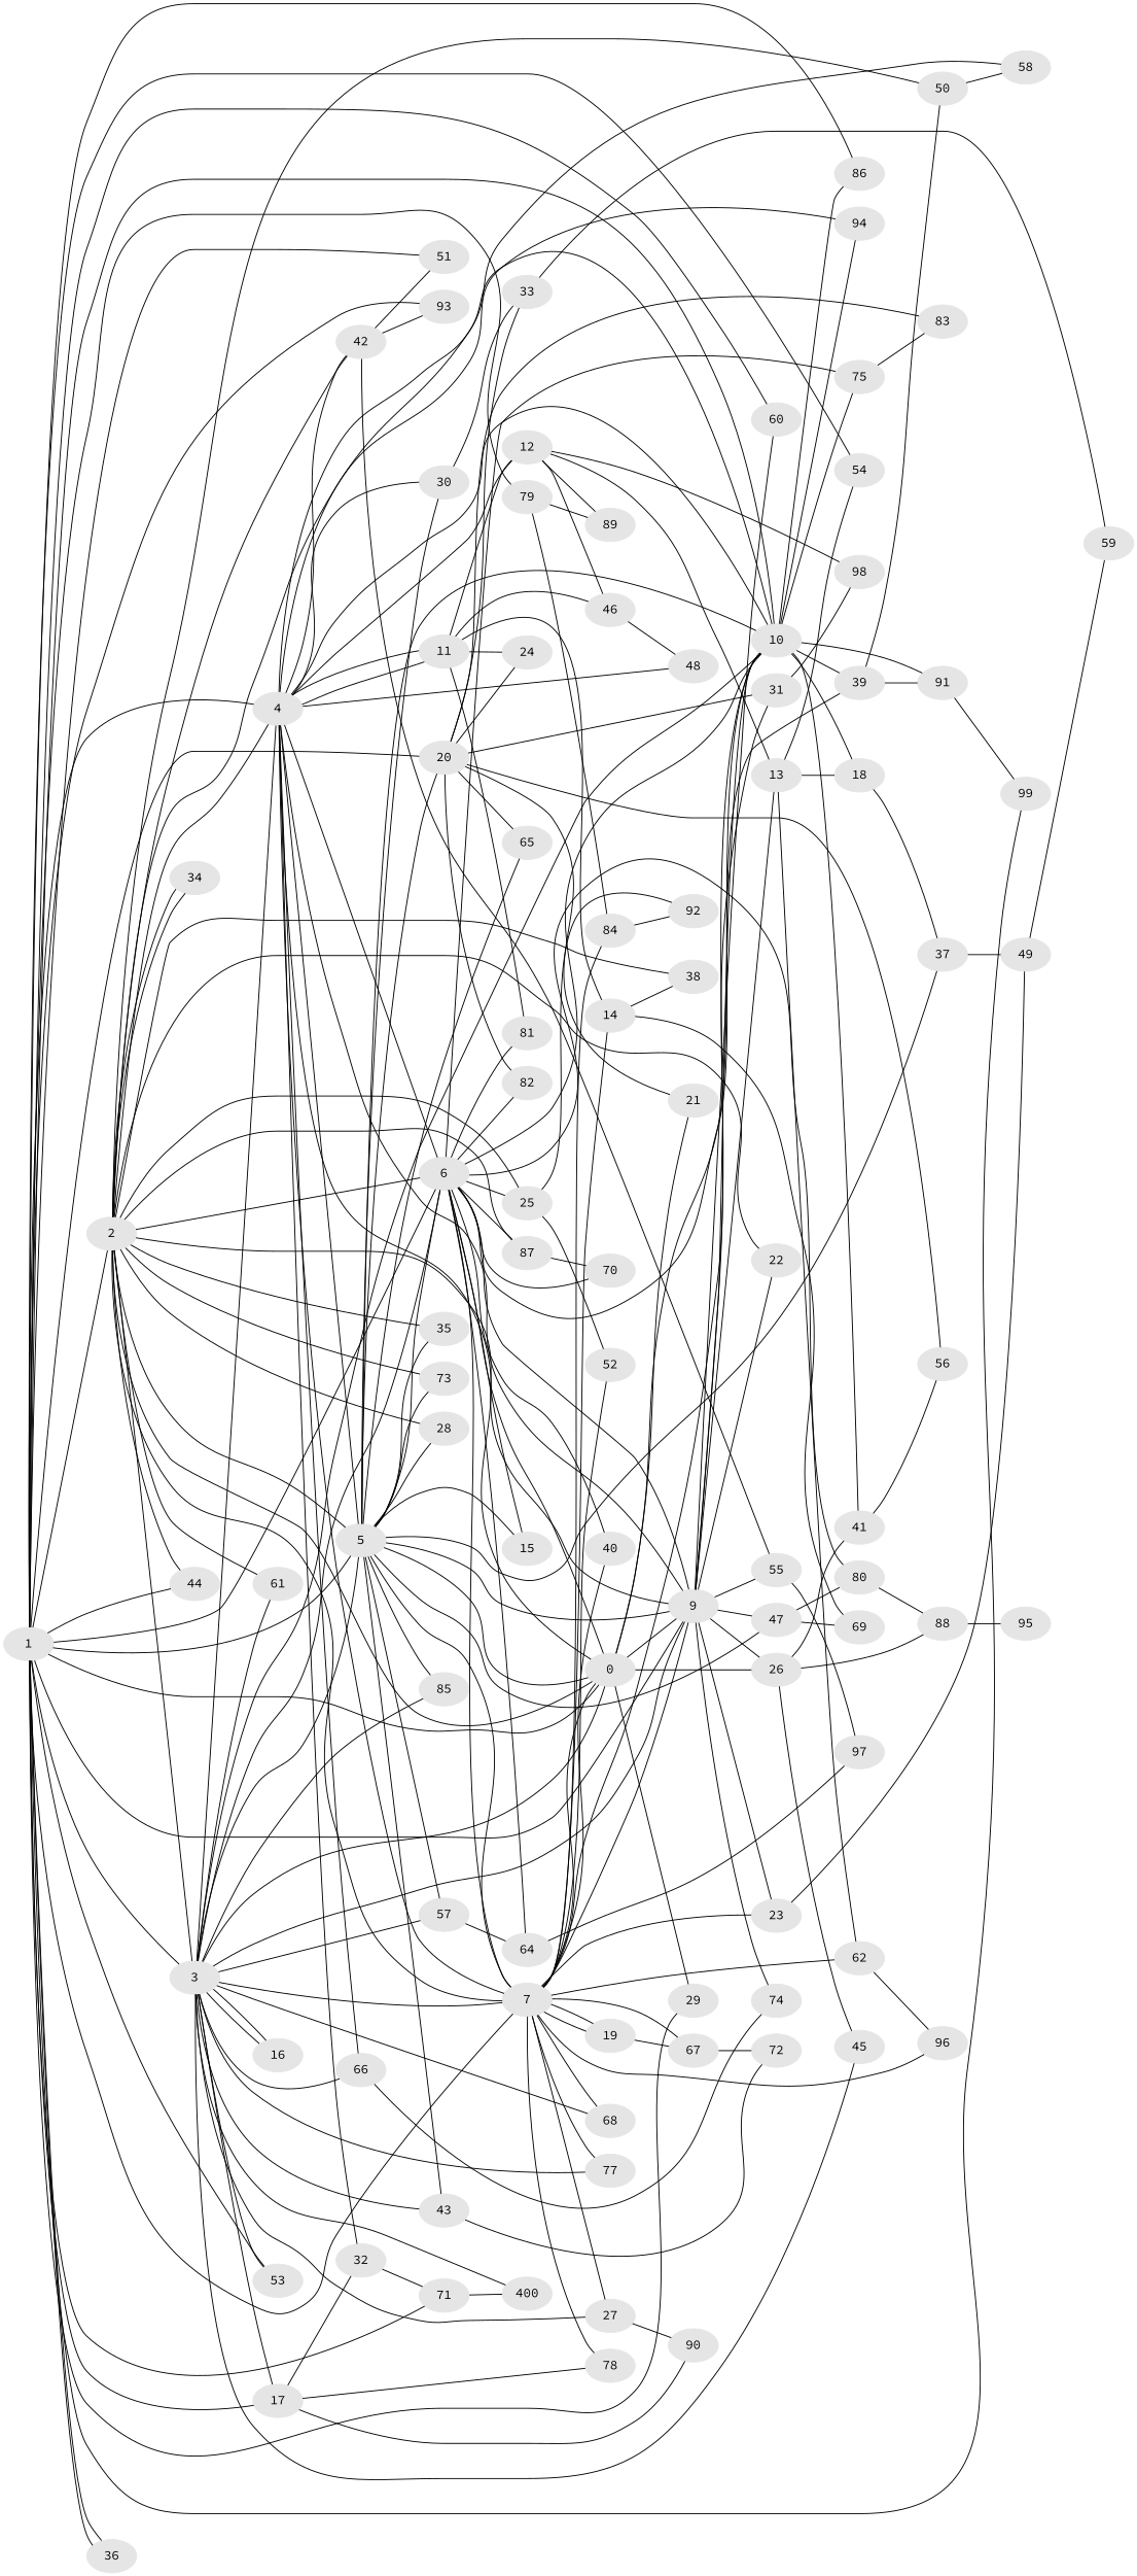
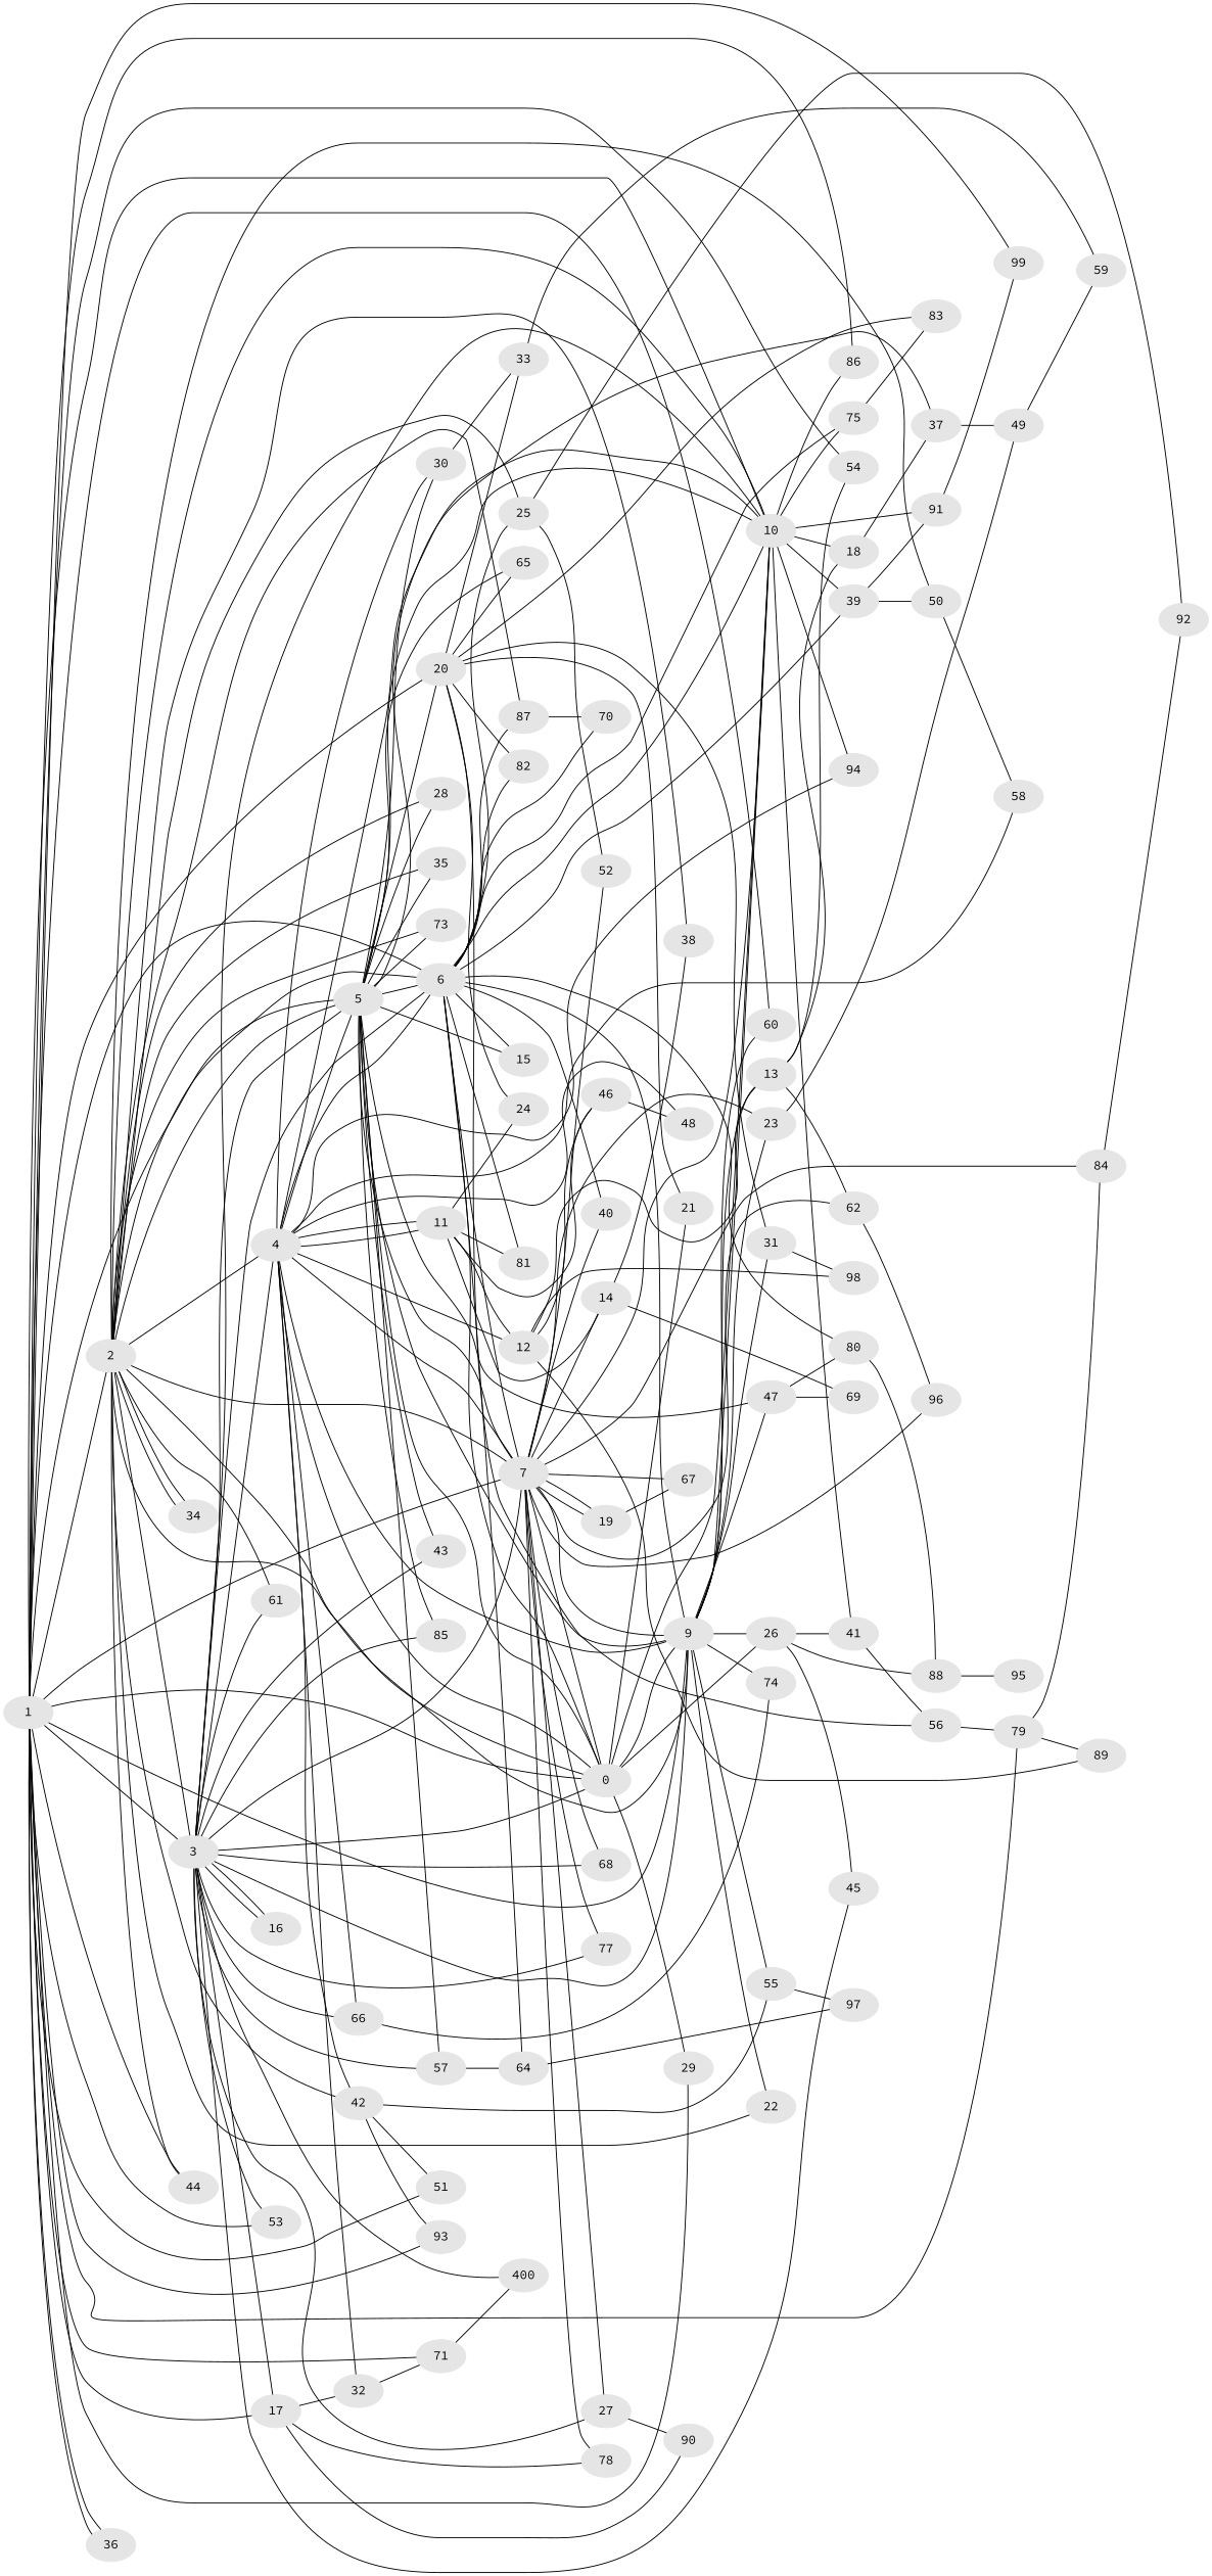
  graph {
    fontname="Source Code Pro"
    rankdir=LR
    node [color=gray90 fontname="Source Code Pro" style=filled]
    edge [fontname="Source Code Pro"]
    1
    2
    3
    4
    5
    6
    7
    n8 [label=0]
    9
    10
    17
    20
    29
    36
    44
    51
    53
    54
    60
    71
    79
    86
    93
    99
    22
    25
    28
    34
    35
    38
    42
    50
    61
    73
    87
    16
    27
    43
    45
    57
    66
    68
    77
    85
    n45 [label=400]
    11
    12
    30
    32
    48
    58
    94
    15
    37
    47
    65
    39
    40
    64
    70
    75
    80
    81
    82
    14
    19
    23
    52
    62
    67
    78
    84
    96
    21
    26
    13
    31
    55
    74
    18
    41
    91
    90
    24
    33
    56
    83
    89
    92
-   72
    46
    98
    49
    69
    97
    88
    59
    95
    1 -- 2
    1 -- 3
-   1 -- 4
    1 -- 5
    1 -- 6
    1 -- 7
    1 -- n8
    1 -- 9
    1 -- 10
    1 -- 17
    1 -- 20
    1 -- 29
    1 -- 36
    1 -- 36
    1 -- 44
    1 -- 51
    1 -- 53
    1 -- 54
    1 -- 60
    1 -- 71
    1 -- 79
    1 -- 86
    1 -- 93
    1 -- 99
    2 -- 3
    2 -- 4
    2 -- 5
    2 -- 6
    2 -- 7
    2 -- n8
    2 -- 9
    2 -- 10
    2 -- 44
    2 -- 22
    2 -- 25
    2 -- 28
    2 -- 34
    2 -- 34
    2 -- 35
    2 -- 38
    2 -- 42
    2 -- 50
    2 -- 61
    2 -- 73
    2 -- 87
    3 -- 4
    3 -- 5
    3 -- 6
    3 -- 7
    3 -- n8
    3 -- 9
    3 -- 10
    3 -- 17
    3 -- 53
    3 -- 61
    3 -- 16
    3 -- 16
    3 -- 27
    3 -- 43
    3 -- 45
    3 -- 57
    3 -- 66
    3 -- 68
    3 -- 77
    3 -- 85
    3 -- n45
    4 -- 5
    4 -- 6
    4 -- 7
    4 -- n8
    4 -- 9
    4 -- 10
    4 -- 42
    4 -- 66
    4 -- 11
    4 -- 11
    4 -- 12
    4 -- 30
    4 -- 32
    4 -- 48
    4 -- 58
    4 -- 94
    5 -- 6
    5 -- 7
    5 -- n8
    5 -- 9
    5 -- 10
    5 -- 20
    5 -- 28
    5 -- 35
    5 -- 73
    5 -- 43
    5 -- 57
    5 -- 85
    5 -- 30
    5 -- 15
    5 -- 37
    5 -- 47
    5 -- 65
    6 -- 7
    6 -- n8
    6 -- 9
    6 -- 10
    6 -- 25
    6 -- 87
    6 -- 15
    6 -- 39
    6 -- 40
    6 -- 64
    6 -- 70
    6 -- 75
    6 -- 80
    6 -- 81
    6 -- 82
    7 -- n8
    7 -- 9
    7 -- 10
    7 -- 27
    7 -- 68
    7 -- 77
    7 -- 40
    7 -- 14
    7 -- 19
    7 -- 19
    7 -- 23
    7 -- 52
    7 -- 62
    7 -- 67
    7 -- 78
    7 -- 84
    7 -- 96
    n8 -- 9
    n8 -- 10
    n8 -- 29
    n8 -- 21
    n8 -- 26
    9 -- 10
    9 -- 60
    9 -- 22
    9 -- 47
    9 -- 23
    9 -- 26
    9 -- 13
    9 -- 31
    9 -- 55
    9 -- 74
    10 -- 86
    10 -- 94
    10 -- 39
    10 -- 75
    10 -- 18
    10 -- 41
    10 -- 91
    17 -- 32
    17 -- 78
    17 -- 90
    20 -- 65
    20 -- 82
    20 -- 21
    20 -- 31
    20 -- 24
    20 -- 33
    20 -- 56
    20 -- 83
    71 -- n45
    79 -- 84
    79 -- 89
    25 -- 52
    25 -- 92
    42 -- 51
    42 -- 93
    42 -- 55
    50 -- 58
    87 -- 70
    27 -- 90
-   43 -- 72
    57 -- 64
    66 -- 74
    11 -- 12
    11 -- 81
    11 -- 14
    11 -- 24
    11 -- 46
    12 -- 13
    12 -- 89
    12 -- 46
    12 -- 98
    30 -- 33
    32 -- 71
    37 -- 49
    47 -- 80
    47 -- 69
    39 -- 50
    39 -- 91
    64 -- 97
    75 -- 83
    80 -- 88
    14 -- 38
    14 -- 69
    19 -- 67
    23 -- 49
    62 -- 96
-   67 -- 72
    84 -- 92
    26 -- 45
    26 -- 41
    26 -- 88
    13 -- 54
    13 -- 62
    13 -- 18
    31 -- 98
    55 -- 97
    18 -- 37
    41 -- 56
    91 -- 99
    33 -- 59
+   56 -- 79
    46 -- 48
    49 -- 59
    88 -- 95
  }
